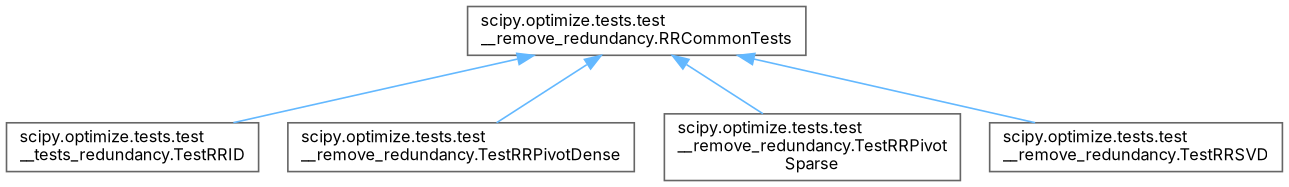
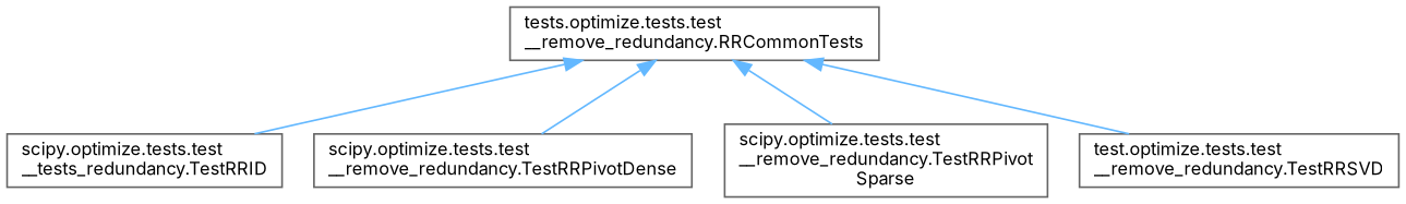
  digraph {
    fontname=Inter
    rankdir=TB
    node [color=grey40 fillcolor=white fontname=Inter fontsize=10 shape=box style=filled]
    edge [color=steelblue1 dir=back fontname=Inter fontsize=10 labelfontname=Helvetica labelfontsize=10 style=solid]
-   n1 [height=0.2 label="scipy.optimize.tests.test\l__remove_redundancy.RRCommonTests" width=0.4]
+   n1 [height=0.2 label="tests.optimize.tests.test\l__remove_redundancy.RRCommonTests" width=0.4]
    n2 [height=0.2 label="scipy.optimize.tests.test\l__tests_redundancy.TestRRID" width=0.4]
    n3 [height=0.2 label="scipy.optimize.tests.test\l__remove_redundancy.TestRRPivotDense" width=0.4]
    n4 [height=0.2 label="scipy.optimize.tests.test\l__remove_redundancy.TestRRPivot\lSparse" width=0.4]
-   n5 [height=0.2 label="scipy.optimize.tests.test\l__remove_redundancy.TestRRSVD" width=0.4]
+   n5 [height=0.2 label="test.optimize.tests.test\l__remove_redundancy.TestRRSVD" width=0.4]
    n1 -> n2
    n1 -> n3
    n1 -> n4
    n1 -> n5
  }
